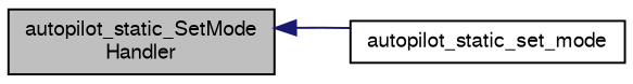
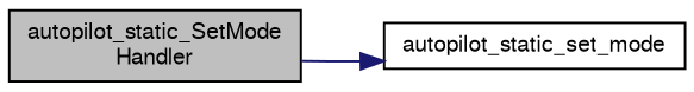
  digraph {
    rankdir=LR
    node [color=black fontname=FreeSans fontsize=10 shape=record style=filled]
    n1 [fillcolor=grey75 fontcolor=black height=0.2 label="autopilot_static_SetMode\lHandler" width=0.4]
    n2 [fillcolor=white height=0.2 label=autopilot_static_set_mode width=0.4]
-   n2 -> n1 [color=midnightblue fontname=FreeSans fontsize=10 labelfontname=FreeSans labelfontsize=10 style=solid]
+   n1 -> n2 [color=midnightblue fontname=FreeSans fontsize=10 labelfontname=FreeSans labelfontsize=10 style=solid]
  }
